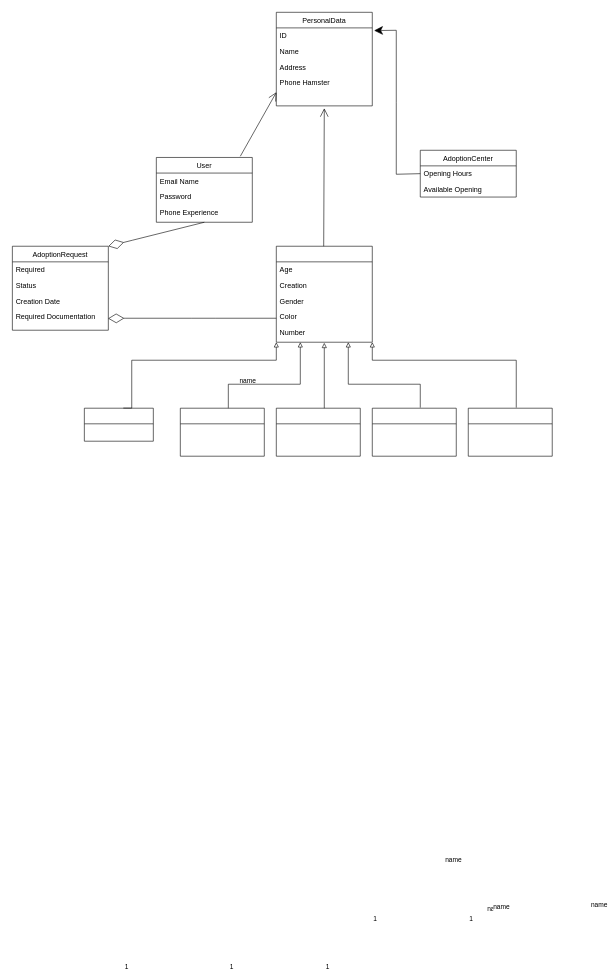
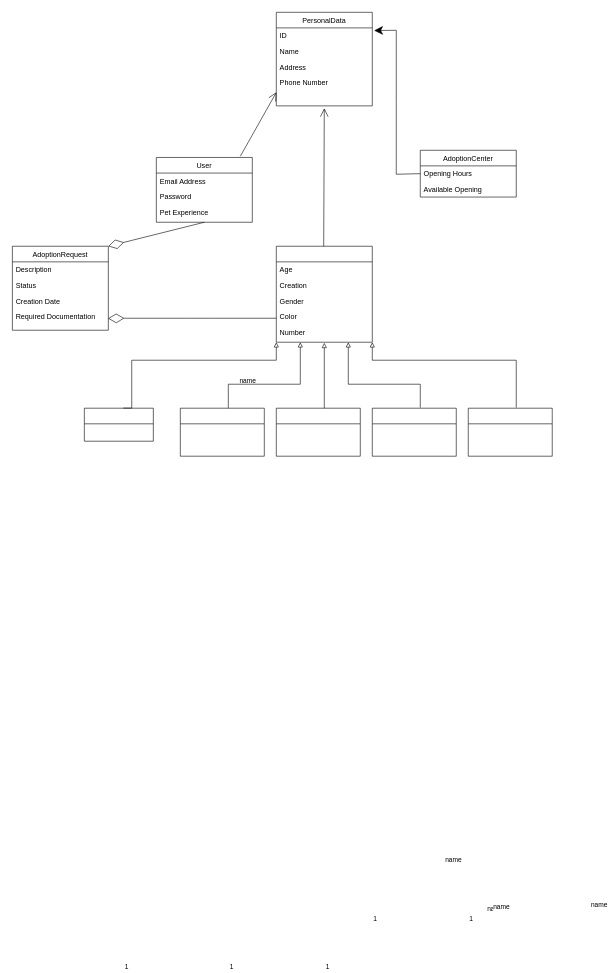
  <mxCell id="0" value="" />
  <mxCell id="1" parent="0" />
  <mxCell id="2" value="Parakeet" style="swimlane;fontStyle=2;align=center;verticalAlign=top;childLayout=stackLayout;horizontal=1;startSize=26;horizontalStack=0;resizeParent=1;resizeLast=0;collapsible=1;marginBottom=0;rounded=0;shadow=0;strokeWidth=1;fillColor=default;fontColor=#ffffff;strokeColor=default;" vertex="1" parent="1"><mxGeometry x="300" y="680" width="140" height="80" as="geometry"><mxRectangle x="230" y="140" width="160" height="26" as="alternateBounds" /></mxGeometry></mxCell>
  <mxCell id="3" value="AdoptionRequest" style="swimlane;fontStyle=0;align=center;verticalAlign=top;childLayout=stackLayout;horizontal=1;startSize=26;horizontalStack=0;resizeParent=1;resizeLast=0;collapsible=1;marginBottom=0;rounded=0;shadow=0;strokeWidth=1;" vertex="1" parent="1"><mxGeometry x="20" y="410" width="160" height="140" as="geometry"><mxRectangle x="130" y="380" width="160" height="26" as="alternateBounds" /></mxGeometry></mxCell>
- <mxCell id="4" value="Required" style="text;align=left;verticalAlign=top;spacingLeft=4;spacingRight=4;overflow=hidden;rotatable=0;points=[[0,0.5],[1,0.5]];portConstraint=eastwest;rounded=0;shadow=0;html=0;" vertex="1" parent="3"><mxGeometry y="26" width="160" height="26" as="geometry" /></mxCell>
+ <mxCell id="4" value="Description" style="text;align=left;verticalAlign=top;spacingLeft=4;spacingRight=4;overflow=hidden;rotatable=0;points=[[0,0.5],[1,0.5]];portConstraint=eastwest;rounded=0;shadow=0;html=0;" vertex="1" parent="3"><mxGeometry y="26" width="160" height="26" as="geometry" /></mxCell>
  <mxCell id="5" value="Status" style="text;align=left;verticalAlign=top;spacingLeft=4;spacingRight=4;overflow=hidden;rotatable=0;points=[[0,0.5],[1,0.5]];portConstraint=eastwest;" vertex="1" parent="3"><mxGeometry y="52" width="160" height="26" as="geometry" /></mxCell>
  <mxCell id="6" value="Creation Date" style="text;align=left;verticalAlign=top;spacingLeft=4;spacingRight=4;overflow=hidden;rotatable=0;points=[[0,0.5],[1,0.5]];portConstraint=eastwest;rounded=0;shadow=0;html=0;" vertex="1" parent="3"><mxGeometry y="78" width="160" height="26" as="geometry" /></mxCell>
  <mxCell id="7" value="Required Documentation" style="text;align=left;verticalAlign=top;spacingLeft=4;spacingRight=4;overflow=hidden;rotatable=0;points=[[0,0.5],[1,0.5]];portConstraint=eastwest;rounded=0;shadow=0;html=0;" vertex="1" parent="3"><mxGeometry y="104" width="160" height="26" as="geometry" /></mxCell>
  <mxCell id="8" value="AdoptionCenter" style="swimlane;fontStyle=0;align=center;verticalAlign=top;childLayout=stackLayout;horizontal=1;startSize=26;horizontalStack=0;resizeParent=1;resizeLast=0;collapsible=1;marginBottom=0;rounded=0;shadow=0;strokeWidth=1;" vertex="1" parent="1"><mxGeometry x="700" y="250" width="160" height="78" as="geometry"><mxRectangle x="340" y="380" width="170" height="26" as="alternateBounds" /></mxGeometry></mxCell>
  <mxCell id="9" value="Opening Hours" style="text;align=left;verticalAlign=top;spacingLeft=4;spacingRight=4;overflow=hidden;rotatable=0;points=[[0,0.5],[1,0.5]];portConstraint=eastwest;" vertex="1" parent="8"><mxGeometry y="26" width="160" height="26" as="geometry" /></mxCell>
  <mxCell id="10" value="Available Opening" style="text;align=left;verticalAlign=top;spacingLeft=4;spacingRight=4;overflow=hidden;rotatable=0;points=[[0,0.5],[1,0.5]];portConstraint=eastwest;" vertex="1" parent="8"><mxGeometry y="52" width="160" height="24" as="geometry" /></mxCell>
  <mxCell id="11" value="User" style="swimlane;fontStyle=0;align=center;verticalAlign=top;childLayout=stackLayout;horizontal=1;startSize=26;horizontalStack=0;resizeParent=1;resizeLast=0;collapsible=1;marginBottom=0;rounded=0;shadow=0;strokeWidth=1;" vertex="1" parent="1"><mxGeometry x="260" y="262" width="160" height="108" as="geometry"><mxRectangle x="550" y="140" width="160" height="26" as="alternateBounds" /></mxGeometry></mxCell>
- <mxCell id="12" value="Email Name" style="text;align=left;verticalAlign=top;spacingLeft=4;spacingRight=4;overflow=hidden;rotatable=0;points=[[0,0.5],[1,0.5]];portConstraint=eastwest;rounded=0;shadow=0;html=0;" vertex="1" parent="11"><mxGeometry y="26" width="160" height="26" as="geometry" /></mxCell>
+ <mxCell id="12" value="Email Address" style="text;align=left;verticalAlign=top;spacingLeft=4;spacingRight=4;overflow=hidden;rotatable=0;points=[[0,0.5],[1,0.5]];portConstraint=eastwest;rounded=0;shadow=0;html=0;" vertex="1" parent="11"><mxGeometry y="26" width="160" height="26" as="geometry" /></mxCell>
  <mxCell id="13" value="Password" style="text;align=left;verticalAlign=top;spacingLeft=4;spacingRight=4;overflow=hidden;rotatable=0;points=[[0,0.5],[1,0.5]];portConstraint=eastwest;rounded=0;shadow=0;html=0;" vertex="1" parent="11"><mxGeometry y="52" width="160" height="26" as="geometry" /></mxCell>
- <mxCell id="14" value="Phone Experience" style="text;align=left;verticalAlign=top;spacingLeft=4;spacingRight=4;overflow=hidden;rotatable=0;points=[[0,0.5],[1,0.5]];portConstraint=eastwest;" vertex="1" parent="11"><mxGeometry y="78" width="160" height="26" as="geometry" /></mxCell>
+ <mxCell id="14" value="Pet Experience" style="text;align=left;verticalAlign=top;spacingLeft=4;spacingRight=4;overflow=hidden;rotatable=0;points=[[0,0.5],[1,0.5]];portConstraint=eastwest;" vertex="1" parent="11"><mxGeometry y="78" width="160" height="26" as="geometry" /></mxCell>
  <mxCell id="15" value="Hamster" style="swimlane;fontStyle=2;align=center;verticalAlign=top;childLayout=stackLayout;horizontal=1;startSize=26;horizontalStack=0;resizeParent=1;resizeLast=0;collapsible=1;marginBottom=0;rounded=0;shadow=0;strokeWidth=1;fillColor=default;fontColor=#ffffff;strokeColor=default;" vertex="1" parent="1"><mxGeometry x="780" y="680" width="140" height="80" as="geometry"><mxRectangle x="230" y="140" width="160" height="26" as="alternateBounds" /></mxGeometry></mxCell>
  <mxCell id="16" value="Pet" style="swimlane;fontStyle=2;align=center;verticalAlign=top;childLayout=stackLayout;horizontal=1;startSize=26;horizontalStack=0;resizeParent=1;resizeLast=0;collapsible=1;marginBottom=0;rounded=0;shadow=0;strokeWidth=1;fillColor=default;fontColor=#ffffff;strokeColor=default;" vertex="1" parent="1"><mxGeometry x="620" y="680" width="140" height="80" as="geometry"><mxRectangle x="230" y="140" width="160" height="26" as="alternateBounds" /></mxGeometry></mxCell>
  <mxCell id="17" value="Parrot" style="swimlane;fontStyle=2;align=center;verticalAlign=top;childLayout=stackLayout;horizontal=1;startSize=26;horizontalStack=0;resizeParent=1;resizeLast=0;collapsible=1;marginBottom=0;rounded=0;shadow=0;strokeWidth=1;fillColor=default;fontColor=#ffffff;strokeColor=default;" vertex="1" parent="1"><mxGeometry x="140" y="680" width="115" height="55" as="geometry"><mxRectangle x="230" y="140" width="160" height="26" as="alternateBounds" /></mxGeometry></mxCell>
  <mxCell id="18" value="Phone" style="swimlane;fontStyle=2;align=center;verticalAlign=top;childLayout=stackLayout;horizontal=1;startSize=26;horizontalStack=0;resizeParent=1;resizeLast=0;collapsible=1;marginBottom=0;rounded=0;shadow=0;strokeWidth=1;fillColor=default;fontColor=#ffffff;strokeColor=default;" vertex="1" parent="1"><mxGeometry x="460" y="680" width="140" height="80" as="geometry"><mxRectangle x="230" y="140" width="160" height="26" as="alternateBounds" /></mxGeometry></mxCell>
  <mxCell id="19" value="Pets" style="swimlane;fontStyle=2;align=center;verticalAlign=top;childLayout=stackLayout;horizontal=1;startSize=26;horizontalStack=0;resizeParent=1;resizeLast=0;collapsible=1;marginBottom=0;rounded=0;shadow=0;strokeWidth=1;fillColor=default;fontColor=#ffffff;strokeColor=default;" vertex="1" parent="1"><mxGeometry x="460" y="410" width="160" height="160" as="geometry"><mxRectangle x="230" y="140" width="160" height="26" as="alternateBounds" /></mxGeometry></mxCell>
  <mxCell id="20" value="Age" style="text;align=left;verticalAlign=top;spacingLeft=4;spacingRight=4;overflow=hidden;rotatable=0;points=[[0,0.5],[1,0.5]];portConstraint=eastwest;rounded=0;shadow=0;html=0;" vertex="1" parent="19"><mxGeometry y="26" width="160" height="26" as="geometry" /></mxCell>
  <mxCell id="21" value="Creation" style="text;align=left;verticalAlign=top;spacingLeft=4;spacingRight=4;overflow=hidden;rotatable=0;points=[[0,0.5],[1,0.5]];portConstraint=eastwest;rounded=0;shadow=0;html=0;strokeColor=none;" vertex="1" parent="19"><mxGeometry y="52" width="160" height="26" as="geometry" /></mxCell>
  <mxCell id="22" value="Gender" style="text;align=left;verticalAlign=top;spacingLeft=4;spacingRight=4;overflow=hidden;rotatable=0;points=[[0,0.5],[1,0.5]];portConstraint=eastwest;rounded=0;shadow=0;html=0;" vertex="1" parent="19"><mxGeometry y="78" width="160" height="26" as="geometry" /></mxCell>
  <mxCell id="23" value="Color" style="text;align=left;verticalAlign=top;spacingLeft=4;spacingRight=4;overflow=hidden;rotatable=0;points=[[0,0.5],[1,0.5]];portConstraint=eastwest;rounded=0;shadow=0;html=0;" vertex="1" parent="19"><mxGeometry y="104" width="160" height="26" as="geometry" /></mxCell>
  <mxCell id="24" value="Number" style="text;align=left;verticalAlign=top;spacingLeft=4;spacingRight=4;overflow=hidden;rotatable=0;points=[[0,0.5],[1,0.5]];portConstraint=eastwest;rounded=0;shadow=0;html=0;" vertex="1" parent="19"><mxGeometry y="130" width="160" height="26" as="geometry" /></mxCell>
  <mxCell id="25" value="name" style="endArrow=block;endFill=0;html=1;edgeStyle=orthogonalEdgeStyle;align=left;verticalAlign=top;rounded=0;exitX=0.565;exitY=-0.004;exitDx=0;exitDy=0;exitPerimeter=0;" edge="1" parent="1" source="17"><mxGeometry x="-1" y="400" relative="1" as="geometry"><mxPoint x="219" y="670" as="sourcePoint" /><mxPoint x="460" y="570" as="targetPoint" /><Array as="points"><mxPoint x="219" y="600" /><mxPoint x="460" y="600" /></Array><mxPoint x="191" y="341" as="offset" /></mxGeometry></mxCell>
  <mxCell id="26" value="1" style="edgeLabel;resizable=0;html=1;align=left;verticalAlign=bottom;" connectable="0" vertex="1" parent="25"><mxGeometry x="-1" relative="1" as="geometry"><mxPoint x="1" y="940" as="offset" /></mxGeometry></mxCell>
  <mxCell id="27" value="name" style="endArrow=block;endFill=0;html=1;edgeStyle=orthogonalEdgeStyle;align=left;verticalAlign=top;rounded=0;" edge="1" parent="1"><mxGeometry x="0.391" y="-914" relative="1" as="geometry"><mxPoint x="380" y="680" as="sourcePoint" /><mxPoint x="500" y="570" as="targetPoint" /><Array as="points"><mxPoint x="380" y="679" /><mxPoint x="380" y="640" /><mxPoint x="500" y="640" /></Array><mxPoint x="-604" y="861" as="offset" /></mxGeometry></mxCell>
  <mxCell id="28" value="1" style="edgeLabel;resizable=0;html=1;align=left;verticalAlign=bottom;" connectable="0" vertex="1" parent="27"><mxGeometry x="-1" relative="1" as="geometry"><mxPoint x="1" y="940" as="offset" /></mxGeometry></mxCell>
  <mxCell id="29" value="name" style="endArrow=block;endFill=0;html=1;edgeStyle=orthogonalEdgeStyle;align=left;verticalAlign=top;rounded=0;" edge="1" parent="1"><mxGeometry x="-1" y="-767" relative="1" as="geometry"><mxPoint x="540" y="680" as="sourcePoint" /><mxPoint x="540" y="571" as="targetPoint" /><Array as="points"><mxPoint x="540" y="680" /></Array><mxPoint x="-567" y="740" as="offset" /></mxGeometry></mxCell>
  <mxCell id="30" value="1" style="edgeLabel;resizable=0;html=1;align=left;verticalAlign=bottom;" connectable="0" vertex="1" parent="29"><mxGeometry x="-1" relative="1" as="geometry"><mxPoint x="1" y="940" as="offset" /></mxGeometry></mxCell>
  <mxCell id="31" value="name" style="endArrow=block;endFill=0;html=1;edgeStyle=orthogonalEdgeStyle;align=left;verticalAlign=top;rounded=0;" edge="1" parent="1"><mxGeometry x="-1" y="-830" relative="1" as="geometry"><mxPoint x="700" y="679" as="sourcePoint" /><mxPoint x="580" y="570" as="targetPoint" /><Array as="points"><mxPoint x="700" y="679" /><mxPoint x="700" y="640" /><mxPoint x="580" y="640" /></Array><mxPoint x="-710" y="820" as="offset" /></mxGeometry></mxCell>
  <mxCell id="32" value="1" style="edgeLabel;resizable=0;html=1;align=left;verticalAlign=bottom;" connectable="0" vertex="1" parent="31"><mxGeometry x="-1" relative="1" as="geometry"><mxPoint x="-80" y="861" as="offset" /></mxGeometry></mxCell>
  <mxCell id="33" value="name" style="endArrow=block;endFill=0;html=1;edgeStyle=orthogonalEdgeStyle;align=left;verticalAlign=top;rounded=0;" edge="1" parent="1"><mxGeometry x="0.388" y="466" relative="1" as="geometry"><mxPoint x="860" y="679" as="sourcePoint" /><mxPoint x="620" y="570" as="targetPoint" /><Array as="points"><mxPoint x="860" y="679" /><mxPoint x="860" y="600" /><mxPoint x="620" y="600" /></Array><mxPoint x="286" y="429" as="offset" /></mxGeometry></mxCell>
  <mxCell id="34" value="1" style="edgeLabel;resizable=0;html=1;align=left;verticalAlign=bottom;" connectable="0" vertex="1" parent="33"><mxGeometry x="-1" relative="1" as="geometry"><mxPoint x="-80" y="861" as="offset" /></mxGeometry></mxCell>
  <mxCell id="35" value="PersonalData" style="swimlane;fontStyle=0;align=center;verticalAlign=top;childLayout=stackLayout;horizontal=1;startSize=26;horizontalStack=0;resizeParent=1;resizeLast=0;collapsible=1;marginBottom=0;rounded=0;shadow=0;strokeWidth=1;" vertex="1" parent="1"><mxGeometry x="460" y="20" width="160" height="156" as="geometry"><mxRectangle x="550" y="140" width="160" height="26" as="alternateBounds" /></mxGeometry></mxCell>
  <mxCell id="36" value="ID" style="text;align=left;verticalAlign=top;spacingLeft=4;spacingRight=4;overflow=hidden;rotatable=0;points=[[0,0.5],[1,0.5]];portConstraint=eastwest;fillColor=none;" vertex="1" parent="35"><mxGeometry y="26" width="160" height="26" as="geometry" /></mxCell>
  <mxCell id="37" value="Name" style="text;align=left;verticalAlign=top;spacingLeft=4;spacingRight=4;overflow=hidden;rotatable=0;points=[[0,0.5],[1,0.5]];portConstraint=eastwest;rounded=0;shadow=0;html=0;" vertex="1" parent="35"><mxGeometry y="52" width="160" height="26" as="geometry" /></mxCell>
  <mxCell id="38" value="Address" style="text;align=left;verticalAlign=top;spacingLeft=4;spacingRight=4;overflow=hidden;rotatable=0;points=[[0,0.5],[1,0.5]];portConstraint=eastwest;" vertex="1" parent="35"><mxGeometry y="78" width="160" height="26" as="geometry" /></mxCell>
- <mxCell id="39" value="Phone Hamster" style="text;align=left;verticalAlign=top;spacingLeft=4;spacingRight=4;overflow=hidden;rotatable=0;points=[[0,0.5],[1,0.5]];portConstraint=eastwest;" vertex="1" parent="35"><mxGeometry y="104" width="160" height="26" as="geometry" /></mxCell>
+ <mxCell id="39" value="Phone Number" style="text;align=left;verticalAlign=top;spacingLeft=4;spacingRight=4;overflow=hidden;rotatable=0;points=[[0,0.5],[1,0.5]];portConstraint=eastwest;" vertex="1" parent="35"><mxGeometry y="104" width="160" height="26" as="geometry" /></mxCell>
  <mxCell id="40" value="" style="endArrow=open;endFill=1;endSize=12;html=1;rounded=0;entryX=0.001;entryY=1.126;entryDx=0;entryDy=0;entryPerimeter=0;" edge="1" parent="1" target="39"><mxGeometry width="160" relative="1" as="geometry"><mxPoint x="400" y="260" as="sourcePoint" /><mxPoint x="500" y="230" as="targetPoint" /><Array as="points" /></mxGeometry></mxCell>
  <mxCell id="41" value="" style="endArrow=open;endFill=1;endSize=12;html=1;rounded=0;" edge="1" parent="1"><mxGeometry width="160" relative="1" as="geometry"><mxPoint x="539" y="410" as="sourcePoint" /><mxPoint x="540" y="180" as="targetPoint" /></mxGeometry></mxCell>
  <mxCell id="42" value="" style="endArrow=classic;endFill=1;endSize=12;html=1;rounded=0;entryX=1.019;entryY=0.17;entryDx=0;entryDy=0;entryPerimeter=0;exitX=0;exitY=0.5;exitDx=0;exitDy=0;" edge="1" parent="1" source="9" target="36"><mxGeometry width="160" relative="1" as="geometry"><mxPoint x="690" y="300" as="sourcePoint" /><mxPoint x="40" y="101" as="targetPoint" /><Array as="points"><mxPoint x="660" y="290" /><mxPoint x="660" y="170" /><mxPoint x="660" y="50" /></Array></mxGeometry></mxCell>
  <mxCell id="43" value="" style="endArrow=diamondThin;endFill=0;endSize=24;html=1;rounded=0;entryX=1.01;entryY=0.016;entryDx=0;entryDy=0;entryPerimeter=0;" edge="1" parent="1"><mxGeometry width="160" relative="1" as="geometry"><mxPoint x="460" y="530" as="sourcePoint" /><mxPoint x="179.6" y="530.416" as="targetPoint" /><Array as="points"><mxPoint x="358" y="530" /><mxPoint x="318" y="530" /><mxPoint x="208" y="530" /></Array></mxGeometry></mxCell>
  <mxCell id="44" value="" style="endArrow=diamondThin;endFill=0;endSize=24;html=1;rounded=0;exitX=0.5;exitY=1;exitDx=0;exitDy=0;" edge="1" parent="1" source="11"><mxGeometry width="160" relative="1" as="geometry"><mxPoint x="260" y="390" as="sourcePoint" /><mxPoint x="180" y="410" as="targetPoint" /><Array as="points"><mxPoint x="220" y="400" /></Array></mxGeometry></mxCell>
